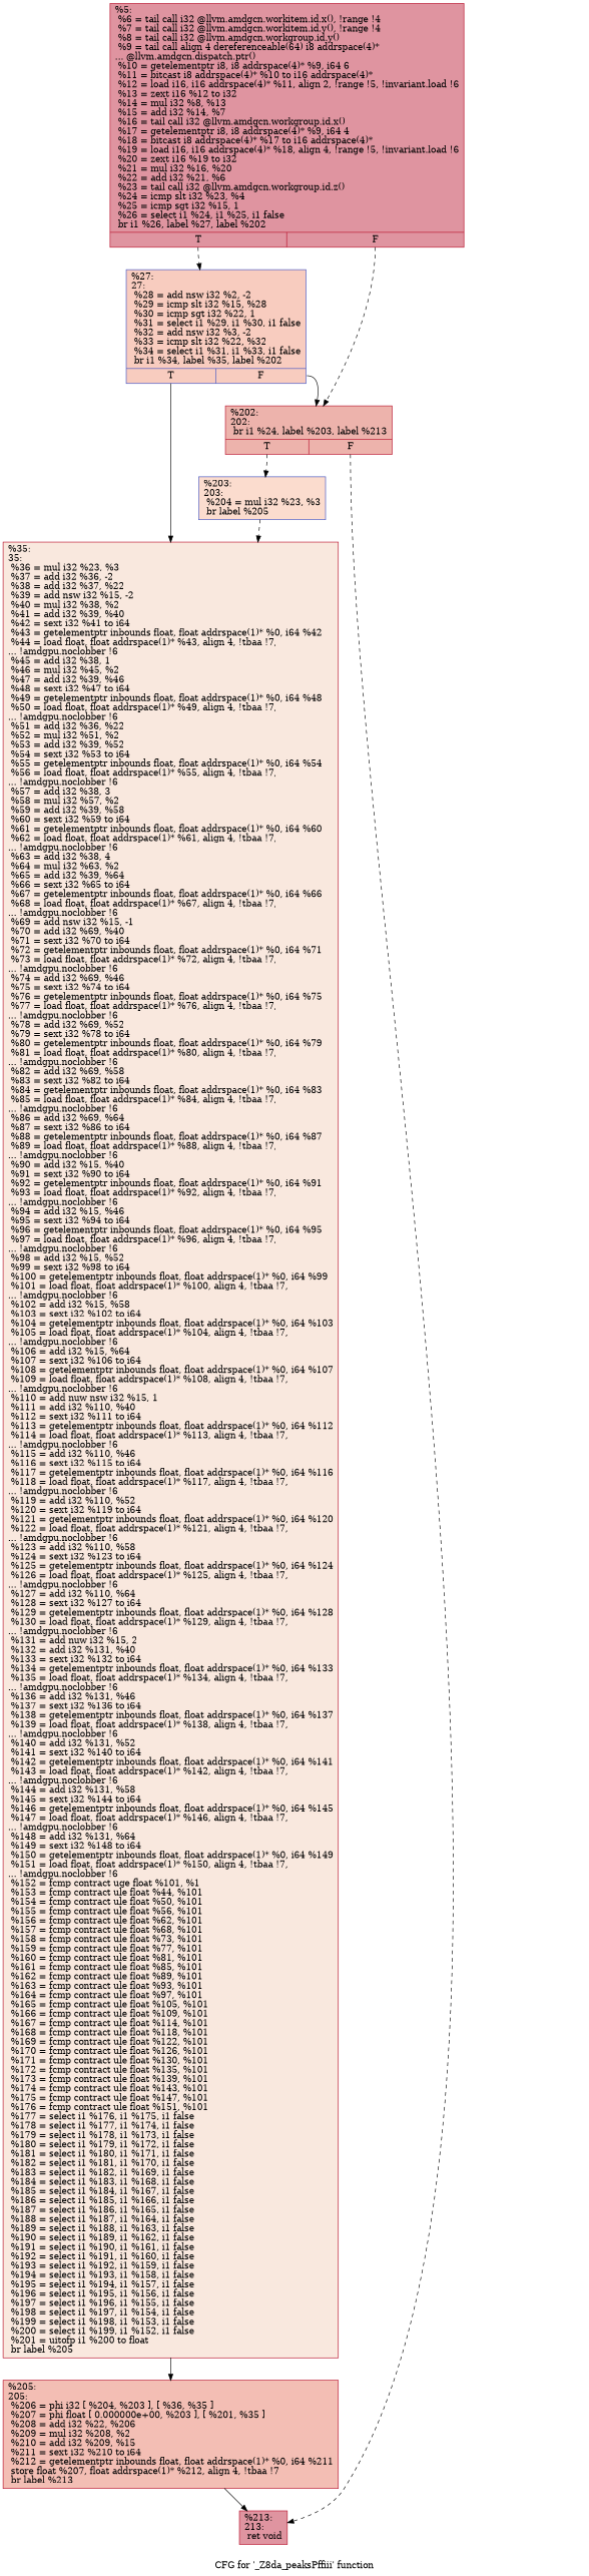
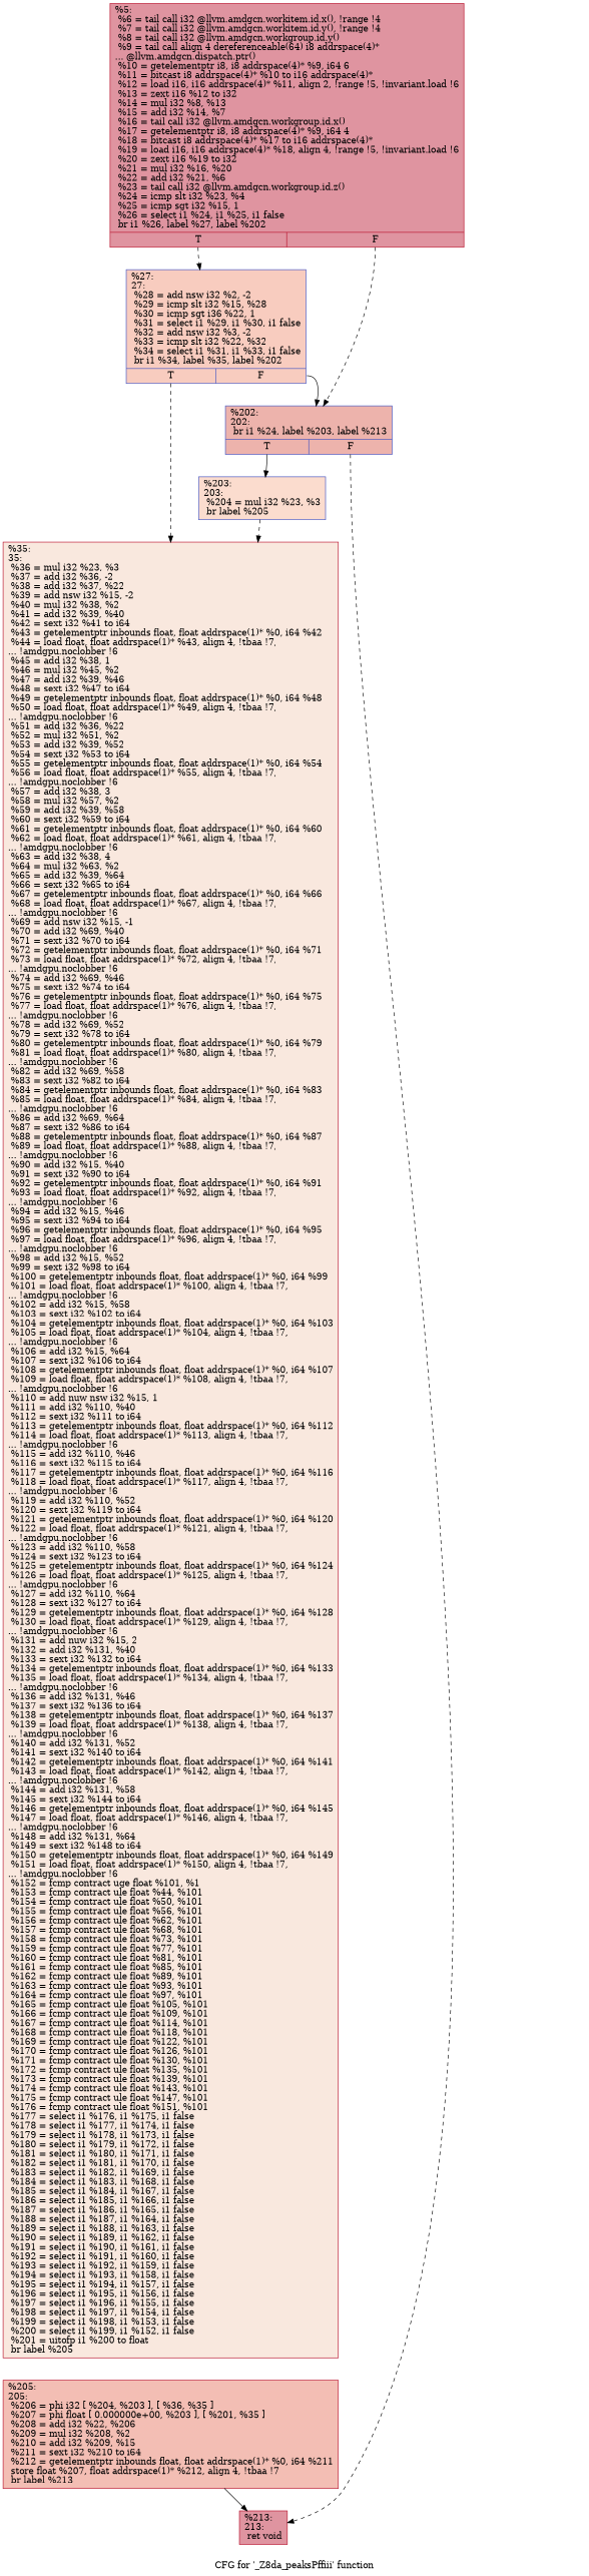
  digraph {
    label="CFG for '_Z8da_peaksPffiii' function"
    node [color="#b70d28ff" fillcolor="#b70d2870" shape=record style=filled]
    edge [style=dashed]
    n1 [label="{%5:\l  %6 = tail call i32 @llvm.amdgcn.workitem.id.x(), !range !4\l  %7 = tail call i32 @llvm.amdgcn.workitem.id.y(), !range !4\l  %8 = tail call i32 @llvm.amdgcn.workgroup.id.y()\l  %9 = tail call align 4 dereferenceable(64) i8 addrspace(4)*\l... @llvm.amdgcn.dispatch.ptr()\l  %10 = getelementptr i8, i8 addrspace(4)* %9, i64 6\l  %11 = bitcast i8 addrspace(4)* %10 to i16 addrspace(4)*\l  %12 = load i16, i16 addrspace(4)* %11, align 2, !range !5, !invariant.load !6\l  %13 = zext i16 %12 to i32\l  %14 = mul i32 %8, %13\l  %15 = add i32 %14, %7\l  %16 = tail call i32 @llvm.amdgcn.workgroup.id.x()\l  %17 = getelementptr i8, i8 addrspace(4)* %9, i64 4\l  %18 = bitcast i8 addrspace(4)* %17 to i16 addrspace(4)*\l  %19 = load i16, i16 addrspace(4)* %18, align 4, !range !5, !invariant.load !6\l  %20 = zext i16 %19 to i32\l  %21 = mul i32 %16, %20\l  %22 = add i32 %21, %6\l  %23 = tail call i32 @llvm.amdgcn.workgroup.id.z()\l  %24 = icmp slt i32 %23, %4\l  %25 = icmp sgt i32 %15, 1\l  %26 = select i1 %24, i1 %25, i1 false\l  br i1 %26, label %27, label %202\l|{<s0>T|<s1>F}}"]
-   n2 [color="#3d50c3ff" fillcolor="#f08b6e70" label="{%27:\l27:                                               \l  %28 = add nsw i32 %2, -2\l  %29 = icmp slt i32 %15, %28\l  %30 = icmp sgt i32 %22, 1\l  %31 = select i1 %29, i1 %30, i1 false\l  %32 = add nsw i32 %3, -2\l  %33 = icmp slt i32 %22, %32\l  %34 = select i1 %31, i1 %33, i1 false\l  br i1 %34, label %35, label %202\l|{<s0>T|<s1>F}}"]
-   n3 [fillcolor="#d6524470" label="{%202:\l202:                                              \l  br i1 %24, label %203, label %213\l|{<s0>T|<s1>F}}"]
+   n2 [color="#3d50c3ff" fillcolor="#f08b6e70" label="{%27:\l27:                                               \l  %28 = add nsw i32 %2, -2\l  %29 = icmp slt i32 %15, %28\l  %30 = icmp sgt i36 %22, 1\l  %31 = select i1 %29, i1 %30, i1 false\l  %32 = add nsw i32 %3, -2\l  %33 = icmp slt i32 %22, %32\l  %34 = select i1 %31, i1 %33, i1 false\l  br i1 %34, label %35, label %202\l|{<s0>T|<s1>F}}"]
+   n3 [color="#3d50c3ff" fillcolor="#d6524470" label="{%202:\l202:                                              \l  br i1 %24, label %203, label %213\l|{<s0>T|<s1>F}}"]
    n4 [fillcolor="#f2cab570" label="{%35:\l35:                                               \l  %36 = mul i32 %23, %3\l  %37 = add i32 %36, -2\l  %38 = add i32 %37, %22\l  %39 = add nsw i32 %15, -2\l  %40 = mul i32 %38, %2\l  %41 = add i32 %39, %40\l  %42 = sext i32 %41 to i64\l  %43 = getelementptr inbounds float, float addrspace(1)* %0, i64 %42\l  %44 = load float, float addrspace(1)* %43, align 4, !tbaa !7,\l... !amdgpu.noclobber !6\l  %45 = add i32 %38, 1\l  %46 = mul i32 %45, %2\l  %47 = add i32 %39, %46\l  %48 = sext i32 %47 to i64\l  %49 = getelementptr inbounds float, float addrspace(1)* %0, i64 %48\l  %50 = load float, float addrspace(1)* %49, align 4, !tbaa !7,\l... !amdgpu.noclobber !6\l  %51 = add i32 %36, %22\l  %52 = mul i32 %51, %2\l  %53 = add i32 %39, %52\l  %54 = sext i32 %53 to i64\l  %55 = getelementptr inbounds float, float addrspace(1)* %0, i64 %54\l  %56 = load float, float addrspace(1)* %55, align 4, !tbaa !7,\l... !amdgpu.noclobber !6\l  %57 = add i32 %38, 3\l  %58 = mul i32 %57, %2\l  %59 = add i32 %39, %58\l  %60 = sext i32 %59 to i64\l  %61 = getelementptr inbounds float, float addrspace(1)* %0, i64 %60\l  %62 = load float, float addrspace(1)* %61, align 4, !tbaa !7,\l... !amdgpu.noclobber !6\l  %63 = add i32 %38, 4\l  %64 = mul i32 %63, %2\l  %65 = add i32 %39, %64\l  %66 = sext i32 %65 to i64\l  %67 = getelementptr inbounds float, float addrspace(1)* %0, i64 %66\l  %68 = load float, float addrspace(1)* %67, align 4, !tbaa !7,\l... !amdgpu.noclobber !6\l  %69 = add nsw i32 %15, -1\l  %70 = add i32 %69, %40\l  %71 = sext i32 %70 to i64\l  %72 = getelementptr inbounds float, float addrspace(1)* %0, i64 %71\l  %73 = load float, float addrspace(1)* %72, align 4, !tbaa !7,\l... !amdgpu.noclobber !6\l  %74 = add i32 %69, %46\l  %75 = sext i32 %74 to i64\l  %76 = getelementptr inbounds float, float addrspace(1)* %0, i64 %75\l  %77 = load float, float addrspace(1)* %76, align 4, !tbaa !7,\l... !amdgpu.noclobber !6\l  %78 = add i32 %69, %52\l  %79 = sext i32 %78 to i64\l  %80 = getelementptr inbounds float, float addrspace(1)* %0, i64 %79\l  %81 = load float, float addrspace(1)* %80, align 4, !tbaa !7,\l... !amdgpu.noclobber !6\l  %82 = add i32 %69, %58\l  %83 = sext i32 %82 to i64\l  %84 = getelementptr inbounds float, float addrspace(1)* %0, i64 %83\l  %85 = load float, float addrspace(1)* %84, align 4, !tbaa !7,\l... !amdgpu.noclobber !6\l  %86 = add i32 %69, %64\l  %87 = sext i32 %86 to i64\l  %88 = getelementptr inbounds float, float addrspace(1)* %0, i64 %87\l  %89 = load float, float addrspace(1)* %88, align 4, !tbaa !7,\l... !amdgpu.noclobber !6\l  %90 = add i32 %15, %40\l  %91 = sext i32 %90 to i64\l  %92 = getelementptr inbounds float, float addrspace(1)* %0, i64 %91\l  %93 = load float, float addrspace(1)* %92, align 4, !tbaa !7,\l... !amdgpu.noclobber !6\l  %94 = add i32 %15, %46\l  %95 = sext i32 %94 to i64\l  %96 = getelementptr inbounds float, float addrspace(1)* %0, i64 %95\l  %97 = load float, float addrspace(1)* %96, align 4, !tbaa !7,\l... !amdgpu.noclobber !6\l  %98 = add i32 %15, %52\l  %99 = sext i32 %98 to i64\l  %100 = getelementptr inbounds float, float addrspace(1)* %0, i64 %99\l  %101 = load float, float addrspace(1)* %100, align 4, !tbaa !7,\l... !amdgpu.noclobber !6\l  %102 = add i32 %15, %58\l  %103 = sext i32 %102 to i64\l  %104 = getelementptr inbounds float, float addrspace(1)* %0, i64 %103\l  %105 = load float, float addrspace(1)* %104, align 4, !tbaa !7,\l... !amdgpu.noclobber !6\l  %106 = add i32 %15, %64\l  %107 = sext i32 %106 to i64\l  %108 = getelementptr inbounds float, float addrspace(1)* %0, i64 %107\l  %109 = load float, float addrspace(1)* %108, align 4, !tbaa !7,\l... !amdgpu.noclobber !6\l  %110 = add nuw nsw i32 %15, 1\l  %111 = add i32 %110, %40\l  %112 = sext i32 %111 to i64\l  %113 = getelementptr inbounds float, float addrspace(1)* %0, i64 %112\l  %114 = load float, float addrspace(1)* %113, align 4, !tbaa !7,\l... !amdgpu.noclobber !6\l  %115 = add i32 %110, %46\l  %116 = sext i32 %115 to i64\l  %117 = getelementptr inbounds float, float addrspace(1)* %0, i64 %116\l  %118 = load float, float addrspace(1)* %117, align 4, !tbaa !7,\l... !amdgpu.noclobber !6\l  %119 = add i32 %110, %52\l  %120 = sext i32 %119 to i64\l  %121 = getelementptr inbounds float, float addrspace(1)* %0, i64 %120\l  %122 = load float, float addrspace(1)* %121, align 4, !tbaa !7,\l... !amdgpu.noclobber !6\l  %123 = add i32 %110, %58\l  %124 = sext i32 %123 to i64\l  %125 = getelementptr inbounds float, float addrspace(1)* %0, i64 %124\l  %126 = load float, float addrspace(1)* %125, align 4, !tbaa !7,\l... !amdgpu.noclobber !6\l  %127 = add i32 %110, %64\l  %128 = sext i32 %127 to i64\l  %129 = getelementptr inbounds float, float addrspace(1)* %0, i64 %128\l  %130 = load float, float addrspace(1)* %129, align 4, !tbaa !7,\l... !amdgpu.noclobber !6\l  %131 = add nuw i32 %15, 2\l  %132 = add i32 %131, %40\l  %133 = sext i32 %132 to i64\l  %134 = getelementptr inbounds float, float addrspace(1)* %0, i64 %133\l  %135 = load float, float addrspace(1)* %134, align 4, !tbaa !7,\l... !amdgpu.noclobber !6\l  %136 = add i32 %131, %46\l  %137 = sext i32 %136 to i64\l  %138 = getelementptr inbounds float, float addrspace(1)* %0, i64 %137\l  %139 = load float, float addrspace(1)* %138, align 4, !tbaa !7,\l... !amdgpu.noclobber !6\l  %140 = add i32 %131, %52\l  %141 = sext i32 %140 to i64\l  %142 = getelementptr inbounds float, float addrspace(1)* %0, i64 %141\l  %143 = load float, float addrspace(1)* %142, align 4, !tbaa !7,\l... !amdgpu.noclobber !6\l  %144 = add i32 %131, %58\l  %145 = sext i32 %144 to i64\l  %146 = getelementptr inbounds float, float addrspace(1)* %0, i64 %145\l  %147 = load float, float addrspace(1)* %146, align 4, !tbaa !7,\l... !amdgpu.noclobber !6\l  %148 = add i32 %131, %64\l  %149 = sext i32 %148 to i64\l  %150 = getelementptr inbounds float, float addrspace(1)* %0, i64 %149\l  %151 = load float, float addrspace(1)* %150, align 4, !tbaa !7,\l... !amdgpu.noclobber !6\l  %152 = fcmp contract uge float %101, %1\l  %153 = fcmp contract ule float %44, %101\l  %154 = fcmp contract ule float %50, %101\l  %155 = fcmp contract ule float %56, %101\l  %156 = fcmp contract ule float %62, %101\l  %157 = fcmp contract ule float %68, %101\l  %158 = fcmp contract ule float %73, %101\l  %159 = fcmp contract ule float %77, %101\l  %160 = fcmp contract ule float %81, %101\l  %161 = fcmp contract ule float %85, %101\l  %162 = fcmp contract ule float %89, %101\l  %163 = fcmp contract ule float %93, %101\l  %164 = fcmp contract ule float %97, %101\l  %165 = fcmp contract ule float %105, %101\l  %166 = fcmp contract ule float %109, %101\l  %167 = fcmp contract ule float %114, %101\l  %168 = fcmp contract ule float %118, %101\l  %169 = fcmp contract ule float %122, %101\l  %170 = fcmp contract ule float %126, %101\l  %171 = fcmp contract ule float %130, %101\l  %172 = fcmp contract ule float %135, %101\l  %173 = fcmp contract ule float %139, %101\l  %174 = fcmp contract ule float %143, %101\l  %175 = fcmp contract ule float %147, %101\l  %176 = fcmp contract ule float %151, %101\l  %177 = select i1 %176, i1 %175, i1 false\l  %178 = select i1 %177, i1 %174, i1 false\l  %179 = select i1 %178, i1 %173, i1 false\l  %180 = select i1 %179, i1 %172, i1 false\l  %181 = select i1 %180, i1 %171, i1 false\l  %182 = select i1 %181, i1 %170, i1 false\l  %183 = select i1 %182, i1 %169, i1 false\l  %184 = select i1 %183, i1 %168, i1 false\l  %185 = select i1 %184, i1 %167, i1 false\l  %186 = select i1 %185, i1 %166, i1 false\l  %187 = select i1 %186, i1 %165, i1 false\l  %188 = select i1 %187, i1 %164, i1 false\l  %189 = select i1 %188, i1 %163, i1 false\l  %190 = select i1 %189, i1 %162, i1 false\l  %191 = select i1 %190, i1 %161, i1 false\l  %192 = select i1 %191, i1 %160, i1 false\l  %193 = select i1 %192, i1 %159, i1 false\l  %194 = select i1 %193, i1 %158, i1 false\l  %195 = select i1 %194, i1 %157, i1 false\l  %196 = select i1 %195, i1 %156, i1 false\l  %197 = select i1 %196, i1 %155, i1 false\l  %198 = select i1 %197, i1 %154, i1 false\l  %199 = select i1 %198, i1 %153, i1 false\l  %200 = select i1 %199, i1 %152, i1 false\l  %201 = uitofp i1 %200 to float\l  br label %205\l}"]
    n5 [color="#3d50c3ff" fillcolor="#f7af9170" label="{%203:\l203:                                              \l  %204 = mul i32 %23, %3\l  br label %205\l}"]
    n6 [label="{%213:\l213:                                              \l  ret void\l}"]
    n7 [fillcolor="#e36c5570" label="{%205:\l205:                                              \l  %206 = phi i32 [ %204, %203 ], [ %36, %35 ]\l  %207 = phi float [ 0.000000e+00, %203 ], [ %201, %35 ]\l  %208 = add i32 %22, %206\l  %209 = mul i32 %208, %2\l  %210 = add i32 %209, %15\l  %211 = sext i32 %210 to i64\l  %212 = getelementptr inbounds float, float addrspace(1)* %0, i64 %211\l  store float %207, float addrspace(1)* %212, align 4, !tbaa !7\l  br label %213\l}"]
    n1 -> n2 [tailport=s0]
    n1 -> n3 [tailport=s1]
    n2 -> n3 [style=solid tailport=s1]
-   n2 -> n4 [style=solid tailport=s0]
-   n3 -> n5 [tailport=s0]
+   n2 -> n4 [tailport=s0]
+   n3 -> n5 [style=solid tailport=s0]
    n3 -> n6 [tailport=s1]
-   n4 -> n7 [style=solid]
    n5 -> n4
    n7 -> n6 [style=solid]
  }
